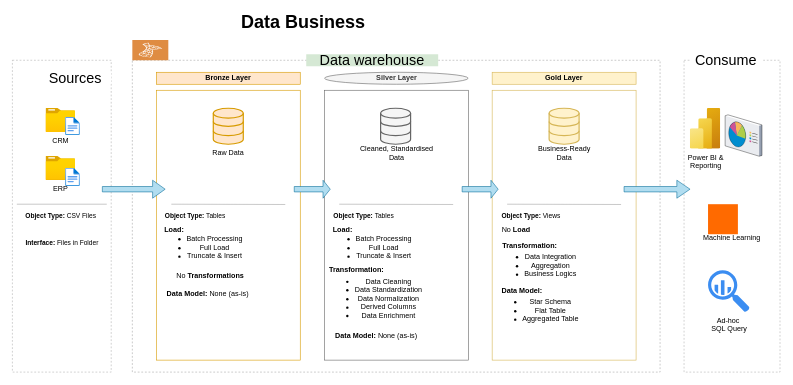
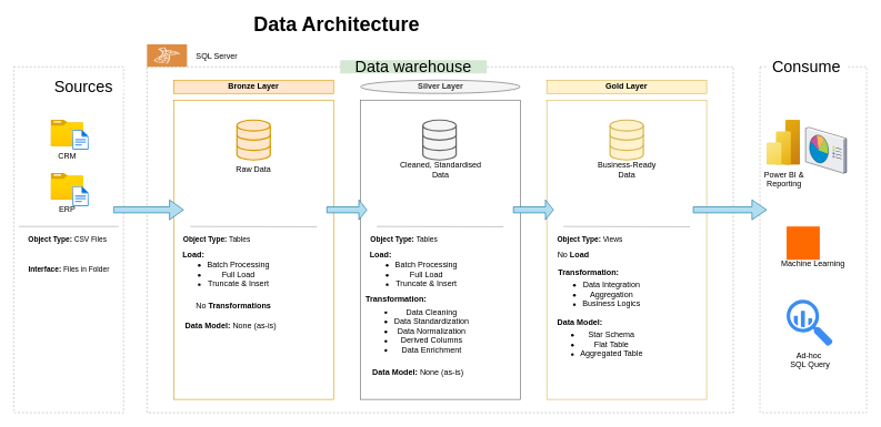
  <mxCell id="0" />
  <mxCell id="1" parent="0" />
  <mxCell id="2" value="" style="rounded=0;whiteSpace=wrap;html=1;fillColor=none;dashed=1;strokeColor=#B2B2B2;" parent="1" vertex="1"><mxGeometry x="20.01" y="100" width="164.75" height="520" as="geometry" /></mxCell>
  <mxCell id="3" value="Sources" style="rounded=0;whiteSpace=wrap;html=1;fontSize=24;strokeColor=none;" parent="1" vertex="1"><mxGeometry x="64.75" y="120" width="120" height="20" as="geometry" /></mxCell>
  <mxCell id="4" value="" style="rounded=0;whiteSpace=wrap;html=1;fillColor=none;dashed=1;strokeColor=#A6A6A6;" parent="1" vertex="1"><mxGeometry y="100" width="880" height="520" as="geometry" x="220" /></mxCell>
  <mxCell id="5" value="&lt;br&gt;&lt;br&gt;&lt;br&gt;&lt;br&gt;&lt;br&gt;Machine Learning" style="rounded=0;whiteSpace=wrap;html=1;fillColor=none;dashed=1;strokeColor=#B2B2B2;" parent="1" vertex="1"><mxGeometry x="1140" y="100" width="160" height="520" as="geometry" /></mxCell>
  <mxCell id="6" value="Data warehouse" style="rounded=0;whiteSpace=wrap;html=1;fontSize=24;strokeColor=none;fillColor=#d5e8d4;" parent="1" vertex="1"><mxGeometry x="510" y="90" width="220" height="20" as="geometry" /></mxCell>
  <mxCell id="7" value="Consume" style="rounded=0;whiteSpace=wrap;html=1;fontSize=24;strokeColor=none;" parent="1" vertex="1"><mxGeometry x="1150" y="90" width="120" height="20" as="geometry" /></mxCell>
  <mxCell id="8" value="&lt;b&gt;Bronze Layer&lt;/b&gt;" style="rounded=0;whiteSpace=wrap;html=1;fillColor=#ffe6cc;strokeColor=#d79b00;" parent="1" vertex="1"><mxGeometry x="260" y="120" width="240" height="20" as="geometry" /></mxCell>
  <mxCell id="9" value="" style="rounded=0;whiteSpace=wrap;html=1;fillColor=none;strokeColor=#d79b00;" parent="1" vertex="1"><mxGeometry x="260" y="150" width="240" height="450" as="geometry" /></mxCell>
  <mxCell id="10" value="&lt;b&gt;Silver Layer&lt;/b&gt;" style="ellipse;whiteSpace=wrap;html=1;fillColor=#f5f5f5;strokeColor=#666666;fontColor=#333333;" parent="1" vertex="1"><mxGeometry x="540.5" y="120" width="239.5" height="20" as="geometry" /></mxCell>
  <mxCell id="11" value="" style="rounded=0;whiteSpace=wrap;html=1;fillColor=none;strokeColor=#666666;fontColor=#333333;" parent="1" vertex="1"><mxGeometry x="540.5" y="150" width="240" height="450" as="geometry" /></mxCell>
  <mxCell id="12" value="&lt;b&gt;Gold Layer&lt;/b&gt;" style="rounded=0;whiteSpace=wrap;html=1;fillColor=#fff2cc;strokeColor=#d6b656;" parent="1" vertex="1"><mxGeometry x="820" y="120" width="240" height="20" as="geometry" /></mxCell>
  <mxCell id="13" value="" style="rounded=0;whiteSpace=wrap;html=1;fillColor=none;strokeColor=#d6b656;" parent="1" vertex="1"><mxGeometry x="820" y="150" width="240" height="450" as="geometry" /></mxCell>
  <mxCell id="14" value="CRM&lt;div&gt;&lt;br&gt;&lt;/div&gt;" style="image;aspect=fixed;html=1;points=[];align=center;fontSize=12;image=img/lib/azure2/general/Folder_Blank.svg;" parent="1" vertex="1"><mxGeometry x="75.75" y="180" width="49.29" height="40" as="geometry" /></mxCell>
  <mxCell id="15" value="" style="image;aspect=fixed;html=1;points=[];align=center;fontSize=12;image=img/lib/azure2/general/File.svg;" parent="1" vertex="1"><mxGeometry x="108.52" y="195" width="24.35" height="30" as="geometry" /></mxCell>
  <mxCell id="16" value="ERP" style="image;aspect=fixed;html=1;points=[];align=center;fontSize=12;image=img/lib/azure2/general/Folder_Blank.svg;" parent="1" vertex="1"><mxGeometry x="75.75" y="260" width="49.29" height="40" as="geometry" /></mxCell>
  <mxCell id="17" value="" style="image;aspect=fixed;html=1;points=[];align=center;fontSize=12;image=img/lib/azure2/general/File.svg;" parent="1" vertex="1"><mxGeometry x="108.52" y="280" width="24.35" height="30" as="geometry" /></mxCell>
  <mxCell id="18" value="&lt;font style=&quot;font-size: 11px;&quot;&gt;&lt;b style=&quot;&quot;&gt;Object Type:&lt;/b&gt; CSV Files&lt;/font&gt;" style="text;html=1;align=center;verticalAlign=middle;whiteSpace=wrap;rounded=0;" parent="1" vertex="1"><mxGeometry x="35.64" y="345" width="129.5" height="30" as="geometry" /></mxCell>
  <mxCell id="19" value="&lt;font style=&quot;font-size: 11px;&quot;&gt;&lt;b style=&quot;&quot;&gt;Interface:&lt;/b&gt; Files in Folder&lt;/font&gt;" style="text;html=1;align=center;verticalAlign=middle;whiteSpace=wrap;rounded=0;" parent="1" vertex="1"><mxGeometry x="37.63" y="390" width="129.5" height="30" as="geometry" /></mxCell>
  <mxCell id="20" value="" style="html=1;verticalLabelPosition=bottom;align=center;labelBackgroundColor=#ffffff;verticalAlign=top;strokeWidth=2;strokeColor=#d79b00;shadow=0;dashed=0;shape=mxgraph.ios7.icons.data;fillColor=#ffe6cc;" parent="1" vertex="1"><mxGeometry x="355" y="180" width="50" height="60" as="geometry" /></mxCell>
  <mxCell id="21" value="" style="html=1;verticalLabelPosition=bottom;align=center;labelBackgroundColor=#ffffff;verticalAlign=top;strokeWidth=2;strokeColor=#666666;shadow=0;dashed=0;shape=mxgraph.ios7.icons.data;fillColor=#f5f5f5;fontColor=#333333;" parent="1" vertex="1"><mxGeometry x="634" y="180" width="50" height="60" as="geometry" /></mxCell>
  <mxCell id="22" value="" style="html=1;verticalLabelPosition=bottom;align=center;labelBackgroundColor=#ffffff;verticalAlign=top;strokeWidth=2;strokeColor=#d6b656;shadow=0;dashed=0;shape=mxgraph.ios7.icons.data;fillColor=#fff2cc;" parent="1" vertex="1"><mxGeometry x="915" y="180" width="50" height="60" as="geometry" /></mxCell>
  <mxCell id="23" value="" style="shape=singleArrow;whiteSpace=wrap;html=1;fillColor=#b1ddf0;strokeColor=#10739e;" parent="1" vertex="1"><mxGeometry x="170" y="300" width="104.75" height="30" as="geometry" /></mxCell>
  <mxCell id="24" value="" style="shape=singleArrow;whiteSpace=wrap;html=1;fillColor=#b1ddf0;strokeColor=#10739e;" parent="1" vertex="1"><mxGeometry x="490" y="300" width="60" height="30" as="geometry" /></mxCell>
  <mxCell id="25" value="" style="shape=singleArrow;whiteSpace=wrap;html=1;fillColor=#b1ddf0;strokeColor=#10739e;" parent="1" vertex="1"><mxGeometry x="770" y="300" width="60" height="30" as="geometry" /></mxCell>
  <mxCell id="26" value="" style="shape=singleArrow;whiteSpace=wrap;html=1;fillColor=#b1ddf0;strokeColor=#10739e;" parent="1" vertex="1"><mxGeometry x="1040" y="300" width="110" height="30" as="geometry" /></mxCell>
  <mxCell id="27" value="Raw Data" style="text;html=1;align=center;verticalAlign=middle;whiteSpace=wrap;rounded=0;" parent="1" vertex="1"><mxGeometry x="350" y="240" width="60" height="30" as="geometry" /></mxCell>
  <mxCell id="28" value="Cleaned, Standardised Data" style="text;html=1;align=center;verticalAlign=middle;whiteSpace=wrap;rounded=0;" parent="1" vertex="1"><mxGeometry x="595.5" y="240" width="130" height="30" as="geometry" /></mxCell>
  <mxCell id="29" value="Business-Ready Data" style="text;html=1;align=center;verticalAlign=middle;whiteSpace=wrap;rounded=0;" parent="1" vertex="1"><mxGeometry x="887.5" y="240" width="105" height="30" as="geometry" /></mxCell>
  <mxCell id="30" value="&lt;font style=&quot;font-size: 11px;&quot;&gt;&lt;b style=&quot;&quot;&gt;Object Type:&lt;/b&gt;&amp;nbsp;Tables&lt;/font&gt;" style="text;html=1;align=center;verticalAlign=middle;whiteSpace=wrap;rounded=0;" parent="1" vertex="1"><mxGeometry x="260" y="345" width="129.5" height="30" as="geometry" /></mxCell>
  <mxCell id="31" value="" style="endArrow=none;html=1;rounded=0;strokeColor=#A4A4A4;" edge="1" parent="1"><mxGeometry width="50" height="50" relative="1" as="geometry"><mxPoint x="27.38" y="340" as="sourcePoint" /><mxPoint x="177.38" y="340" as="targetPoint" /></mxGeometry></mxCell>
  <mxCell id="32" value="" style="endArrow=none;html=1;rounded=0;strokeColor=#A4A4A4;" edge="1" parent="1"><mxGeometry width="50" height="50" relative="1" as="geometry"><mxPoint x="285" y="340" as="sourcePoint" /><mxPoint x="475" y="340.5" as="targetPoint" /></mxGeometry></mxCell>
  <mxCell id="33" value="" style="endArrow=none;html=1;rounded=0;strokeColor=#A4A4A4;" edge="1" parent="1"><mxGeometry width="50" height="50" relative="1" as="geometry"><mxPoint x="565" y="340" as="sourcePoint" /><mxPoint x="755" y="340.5" as="targetPoint" /></mxGeometry></mxCell>
  <mxCell id="34" value="" style="endArrow=none;html=1;rounded=0;strokeColor=#A4A4A4;" edge="1" parent="1"><mxGeometry width="50" height="50" relative="1" as="geometry"><mxPoint x="845" y="340" as="sourcePoint" /><mxPoint x="1035" y="340.5" as="targetPoint" /></mxGeometry></mxCell>
  <mxCell id="35" value="&lt;font style=&quot;font-size: 11px;&quot;&gt;&lt;b style=&quot;&quot;&gt;Object Type:&lt;/b&gt;&amp;nbsp;Tables&lt;/font&gt;" style="text;html=1;align=center;verticalAlign=middle;whiteSpace=wrap;rounded=0;" vertex="1" parent="1"><mxGeometry x="540.5" y="345" width="129.5" height="30" as="geometry" /></mxCell>
  <mxCell id="36" value="&lt;font style=&quot;font-size: 11px;&quot;&gt;&lt;b style=&quot;&quot;&gt;Object Type:&lt;/b&gt;&amp;nbsp;Views&lt;/font&gt;" style="text;html=1;align=center;verticalAlign=middle;whiteSpace=wrap;rounded=0;" vertex="1" parent="1"><mxGeometry x="820" y="345" width="129.5" height="30" as="geometry" /></mxCell>
  <mxCell id="37" value="&amp;nbsp;&lt;br&gt;&lt;ul&gt;&lt;li&gt;Batch Processing&lt;/li&gt;&lt;li&gt;Full Load&lt;/li&gt;&lt;li&gt;Truncate &amp;amp; Insert&lt;/li&gt;&lt;/ul&gt;" style="text;html=1;align=center;verticalAlign=middle;whiteSpace=wrap;rounded=0;" vertex="1" parent="1"><mxGeometry x="260" y="390" width="155.25" height="30" as="geometry" /></mxCell>
  <mxCell id="38" value="&lt;b&gt;Load:&lt;/b&gt;" style="text;html=1;align=center;verticalAlign=middle;whiteSpace=wrap;rounded=0;" vertex="1" parent="1"><mxGeometry x="260" y="375" width="60" height="15" as="geometry" /></mxCell>
  <mxCell id="39" value="No &lt;b&gt;Transformations&lt;/b&gt;" style="text;html=1;align=center;verticalAlign=middle;whiteSpace=wrap;rounded=0;" vertex="1" parent="1"><mxGeometry x="290" y="450" width="120" height="20" as="geometry" /></mxCell>
  <mxCell id="40" value="&lt;b&gt;Load:&lt;/b&gt;" style="text;html=1;align=center;verticalAlign=middle;whiteSpace=wrap;rounded=0;" vertex="1" parent="1"><mxGeometry x="540.5" y="375" width="60" height="15" as="geometry" /></mxCell>
  <mxCell id="41" value="&lt;b&gt;Transformation:&lt;/b&gt;" style="text;html=1;align=center;verticalAlign=middle;whiteSpace=wrap;rounded=0;" vertex="1" parent="1"><mxGeometry x="540.5" y="440" width="106" height="20" as="geometry" /></mxCell>
  <mxCell id="42" value="No &lt;b&gt;Load&lt;/b&gt;" style="text;html=1;align=center;verticalAlign=middle;whiteSpace=wrap;rounded=0;" vertex="1" parent="1"><mxGeometry x="830" y="375" width="60" height="15" as="geometry" /></mxCell>
  <mxCell id="43" value="&lt;b&gt;Data Model:&lt;/b&gt;" style="text;html=1;align=center;verticalAlign=middle;whiteSpace=wrap;rounded=0;" vertex="1" parent="1"><mxGeometry x="830" y="475" width="80" height="20" as="geometry" /></mxCell>
  <mxCell id="44" value="&amp;nbsp;&lt;br&gt;&lt;ul&gt;&lt;li&gt;Batch Processing&lt;/li&gt;&lt;li&gt;Full Load&lt;/li&gt;&lt;li&gt;Truncate &amp;amp; Insert&lt;/li&gt;&lt;/ul&gt;" style="text;html=1;align=center;verticalAlign=middle;whiteSpace=wrap;rounded=0;" vertex="1" parent="1"><mxGeometry x="542.37" y="390" width="155.25" height="30" as="geometry" /></mxCell>
  <mxCell id="45" value="&amp;nbsp;&lt;br&gt;&lt;ul&gt;&lt;li&gt;Data Cleaning&lt;/li&gt;&lt;li&gt;Data Standardization&lt;/li&gt;&lt;li&gt;Data Normalization&lt;/li&gt;&lt;li&gt;Derived Columns&lt;/li&gt;&lt;li&gt;Data Enrichment&lt;/li&gt;&lt;/ul&gt;" style="text;html=1;align=center;verticalAlign=middle;whiteSpace=wrap;rounded=0;" vertex="1" parent="1"><mxGeometry x="550" y="475" width="155.25" height="30" as="geometry" /></mxCell>
  <mxCell id="46" value="&amp;nbsp;&lt;br&gt;&lt;ul&gt;&lt;li&gt;Data Integration&lt;/li&gt;&lt;li&gt;Aggregation&lt;/li&gt;&lt;li&gt;Business Logics&lt;/li&gt;&lt;/ul&gt;" style="text;html=1;align=center;verticalAlign=middle;whiteSpace=wrap;rounded=0;" vertex="1" parent="1"><mxGeometry x="820" y="420" width="155.25" height="30" as="geometry" /></mxCell>
  <mxCell id="47" value="&amp;nbsp;&lt;br&gt;&lt;ul&gt;&lt;li&gt;Star Schema&lt;/li&gt;&lt;li&gt;Flat Table&lt;/li&gt;&lt;li&gt;Aggregated Table&lt;/li&gt;&lt;/ul&gt;" style="text;html=1;align=center;verticalAlign=middle;whiteSpace=wrap;rounded=0;" vertex="1" parent="1"><mxGeometry x="820" y="495" width="155.25" height="30" as="geometry" /></mxCell>
  <mxCell id="48" value="&lt;b&gt;Data Model:&lt;/b&gt; None (as-is)" style="text;html=1;align=center;verticalAlign=middle;whiteSpace=wrap;rounded=0;" vertex="1" parent="1"><mxGeometry x="260" y="480" width="172.37" height="20" as="geometry" /></mxCell>
  <mxCell id="49" value="&lt;b&gt;Data Model:&lt;/b&gt; None (as-is)" style="text;html=1;align=center;verticalAlign=middle;whiteSpace=wrap;rounded=0;" vertex="1" parent="1"><mxGeometry x="540.5" y="550" width="172.37" height="20" as="geometry" /></mxCell>
  <mxCell id="50" value="&lt;b&gt;Transformation:&lt;/b&gt;" style="text;html=1;align=center;verticalAlign=middle;whiteSpace=wrap;rounded=0;" vertex="1" parent="1"><mxGeometry x="830" y="400" width="106" height="20" as="geometry" /></mxCell>
  <mxCell id="51" value="Power BI &amp;amp;&lt;br&gt;Reporting&lt;div&gt;&lt;br&gt;&lt;/div&gt;" style="image;aspect=fixed;html=1;points=[];align=center;fontSize=12;image=img/lib/azure2/analytics/Power_BI_Embedded.svg;" vertex="1" parent="1"><mxGeometry x="1150" y="180" width="51" height="68" as="geometry" /></mxCell>
  <mxCell id="52" value="" style="points=[];aspect=fixed;html=1;align=center;shadow=0;dashed=0;fillColor=#FF6A00;strokeColor=none;shape=mxgraph.alibaba_cloud.machine_learning;" vertex="1" parent="1"><mxGeometry x="1180" y="340" width="49.8" height="50.1" as="geometry" /></mxCell>
  <mxCell id="53" value="Ad-hoc&amp;nbsp;&lt;br&gt;SQL Query" style="sketch=0;html=1;aspect=fixed;strokeColor=none;shadow=0;fillColor=#3B8DF1;verticalAlign=top;labelPosition=center;verticalLabelPosition=bottom;shape=mxgraph.gcp2.big_query" vertex="1" parent="1"><mxGeometry x="1180" y="450" width="69.3" height="70" as="geometry" /></mxCell>
  <mxCell id="54" value="" style="verticalLabelPosition=bottom;sketch=0;aspect=fixed;html=1;verticalAlign=top;strokeColor=none;align=center;outlineConnect=0;shape=mxgraph.citrix.reporting;" vertex="1" parent="1"><mxGeometry x="1208.5" y="191" width="61.5" height="69" as="geometry" /></mxCell>
  <mxCell id="55" value="" style="sketch=0;pointerEvents=1;shadow=0;dashed=0;html=1;strokeColor=none;fillColor=#DF8C42;labelPosition=center;verticalLabelPosition=bottom;verticalAlign=top;align=center;outlineConnect=0;shape=mxgraph.veeam2.microsoft_sql;" vertex="1" parent="1"><mxGeometry y="66" width="60" height="34" as="geometry" x="220" /></mxCell>
- <mxCell id="57" value="&lt;font style=&quot;font-size: 30px;&quot;&gt;&lt;b&gt;Data Business&lt;/b&gt;&lt;/font&gt;" style="text;html=1;align=center;verticalAlign=middle;whiteSpace=wrap;rounded=0;" vertex="1" parent="1"><mxGeometry x="350" y="20" width="310" height="30" as="geometry" /></mxCell>
+ <mxCell id="56" value="SQL Server" style="text;html=1;align=center;verticalAlign=middle;whiteSpace=wrap;rounded=0;" vertex="1" parent="1"><mxGeometry x="280" y="70" width="90" height="30" as="geometry" /></mxCell>
+ <mxCell id="57" value="&lt;font style=&quot;font-size: 30px;&quot;&gt;&lt;b&gt;Data Architecture&lt;/b&gt;&lt;/font&gt;" style="text;html=1;align=center;verticalAlign=middle;whiteSpace=wrap;rounded=0;" vertex="1" parent="1"><mxGeometry x="350" y="20" width="310" height="30" as="geometry" /></mxCell>
